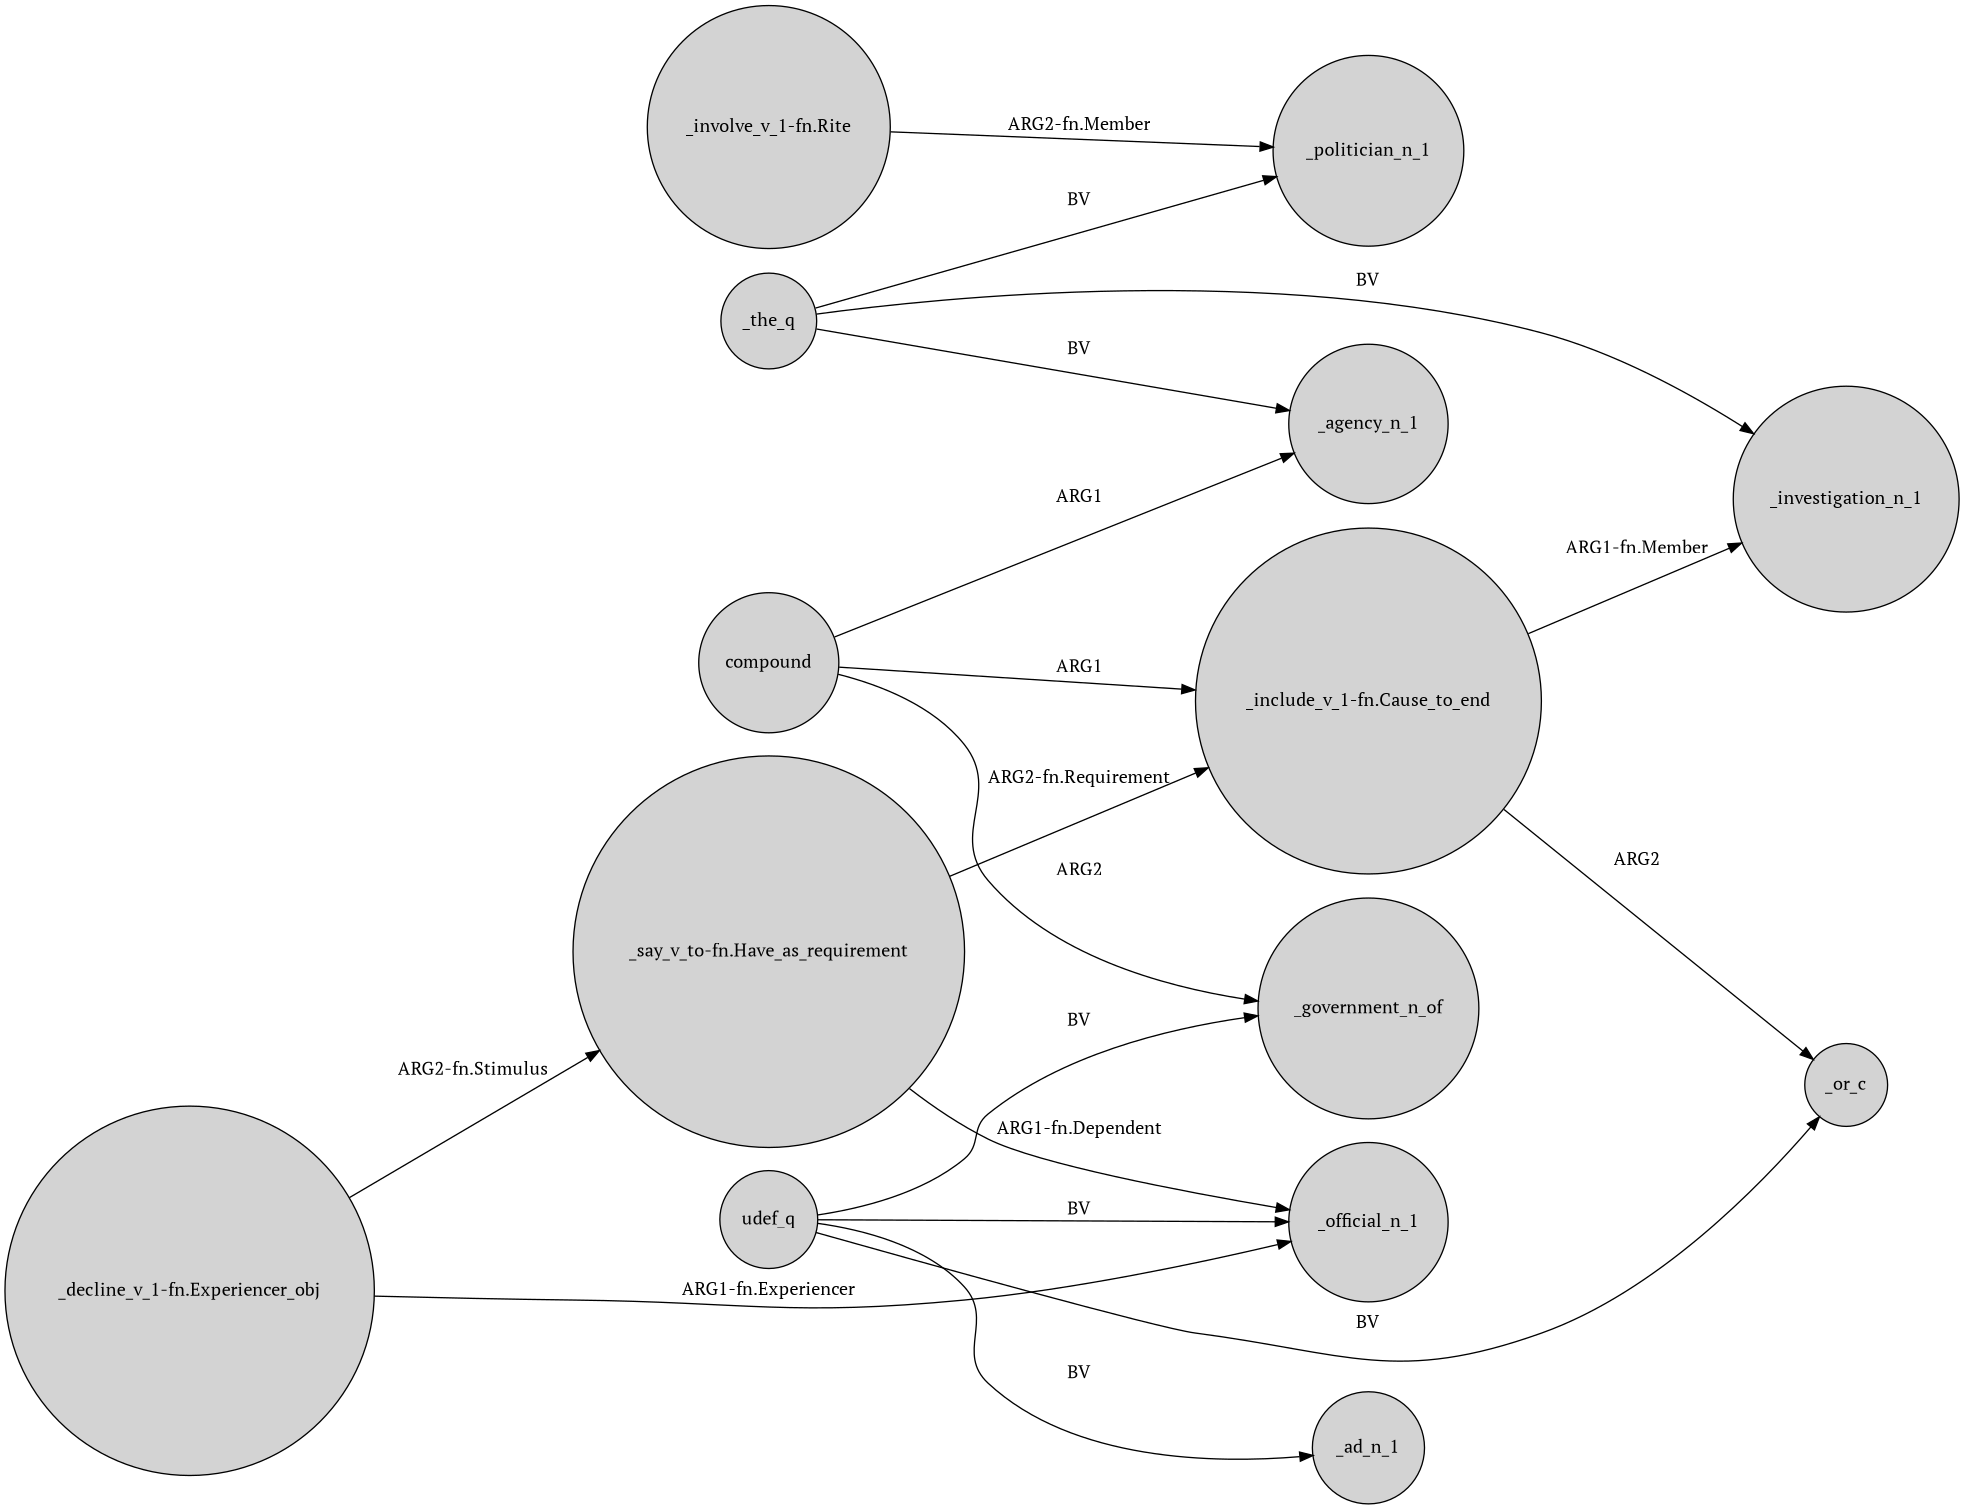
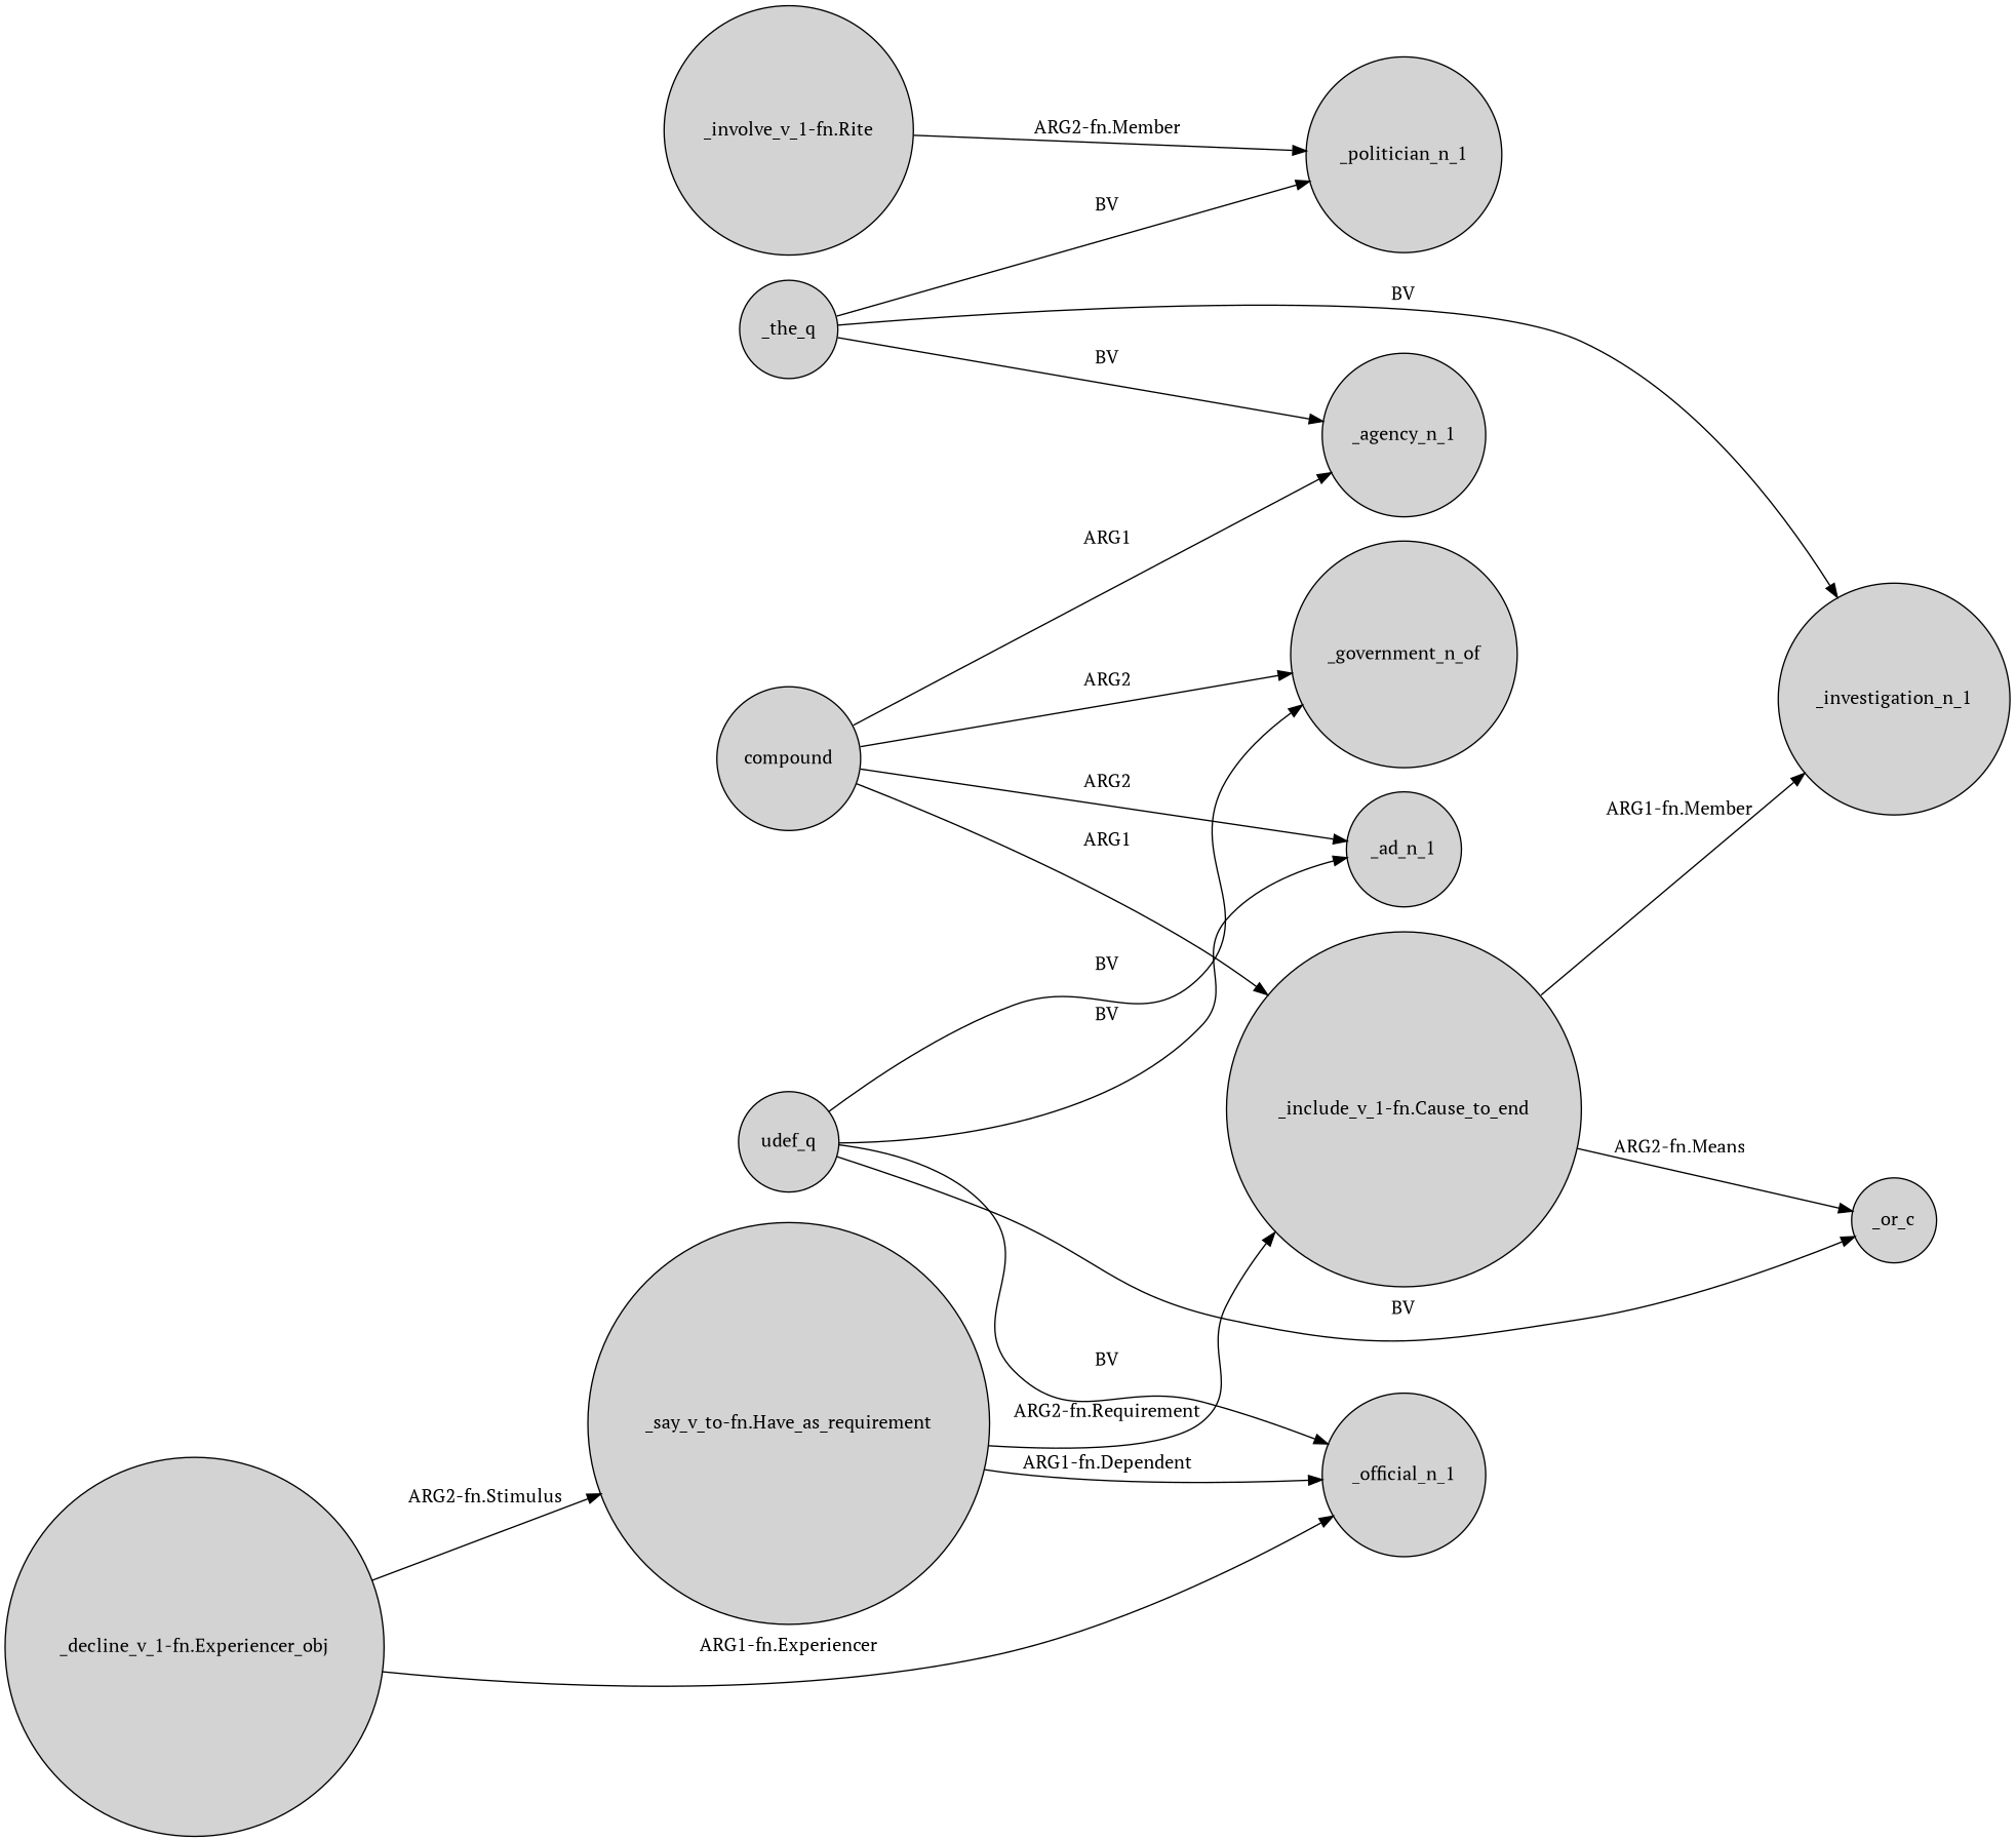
  digraph {
    fontname="PT Serif"
    rankdir=LR
    node [fontname="PT Serif" shape=circle style=filled]
    edge [fontname="PT Serif"]
    compound
    _agency_n_1
    _government_n_of
    _ad_n_1
    "_include_v_1-fn.Cause_to_end"
    "_say_v_to-fn.Have_as_requirement"
    _official_n_1
    _or_c
    _investigation_n_1
    udef_q
    _the_q
    _politician_n_1
    "_involve_v_1-fn.Rite"
    "_decline_v_1-fn.Experiencer_obj"
    compound -> _agency_n_1 [label=ARG1]
    compound -> _government_n_of [label=ARG2]
+   compound -> _ad_n_1 [label=ARG2]
    compound -> "_include_v_1-fn.Cause_to_end" [label=ARG1]
-   "_include_v_1-fn.Cause_to_end" -> _or_c [label=ARG2]
+   "_include_v_1-fn.Cause_to_end" -> _or_c [label="ARG2-fn.Means"]
    "_include_v_1-fn.Cause_to_end" -> _investigation_n_1 [label="ARG1-fn.Member"]
    "_say_v_to-fn.Have_as_requirement" -> "_include_v_1-fn.Cause_to_end" [label="ARG2-fn.Requirement"]
    "_say_v_to-fn.Have_as_requirement" -> _official_n_1 [label="ARG1-fn.Dependent"]
    udef_q -> _government_n_of [label=BV]
    udef_q -> _ad_n_1 [label=BV]
    udef_q -> _official_n_1 [label=BV]
    udef_q -> _or_c [label=BV]
    _the_q -> _agency_n_1 [label=BV]
    _the_q -> _investigation_n_1 [label=BV]
    _the_q -> _politician_n_1 [label=BV]
    "_involve_v_1-fn.Rite" -> _politician_n_1 [label="ARG2-fn.Member"]
    "_decline_v_1-fn.Experiencer_obj" -> "_say_v_to-fn.Have_as_requirement" [label="ARG2-fn.Stimulus"]
    "_decline_v_1-fn.Experiencer_obj" -> _official_n_1 [label="ARG1-fn.Experiencer"]
  }
